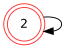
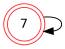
  digraph {
    fontname="DejaVu Sans Mono"
-   2 [color=firebrick1 shape=doublecircle fontname="DejaVu Sans Mono"]
+   2 [color=firebrick1 shape=doublecircle fontname="DejaVu Sans Mono" label=7]
    2 -> 2 [fontname="DejaVu Sans Mono"]
  }
